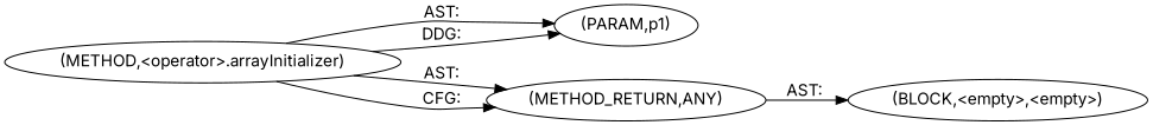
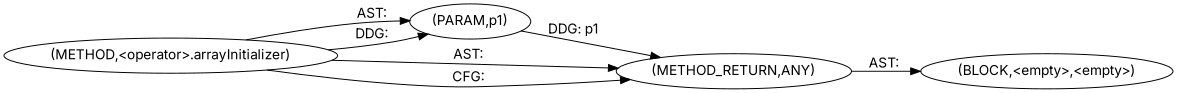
  digraph {
    fontname=Inter
    rankdir=LR
    node [fontname=Inter]
    edge [fontname=Inter]
    n1 [label=<(METHOD,&lt;operator&gt;.arrayInitializer)>]
    n2 [label=<(PARAM,p1)>]
    n3 [label=<(METHOD_RETURN,ANY)>]
    n4 [label=<(BLOCK,&lt;empty&gt;,&lt;empty&gt;)>]
    n1 -> n2 [label="AST: "]
    n1 -> n2 [label="DDG: "]
    n1 -> n3 [label="AST: "]
    n1 -> n3 [label="CFG: "]
+   n2 -> n3 [label="DDG: p1"]
    n3 -> n4 [label="AST: "]
  }
